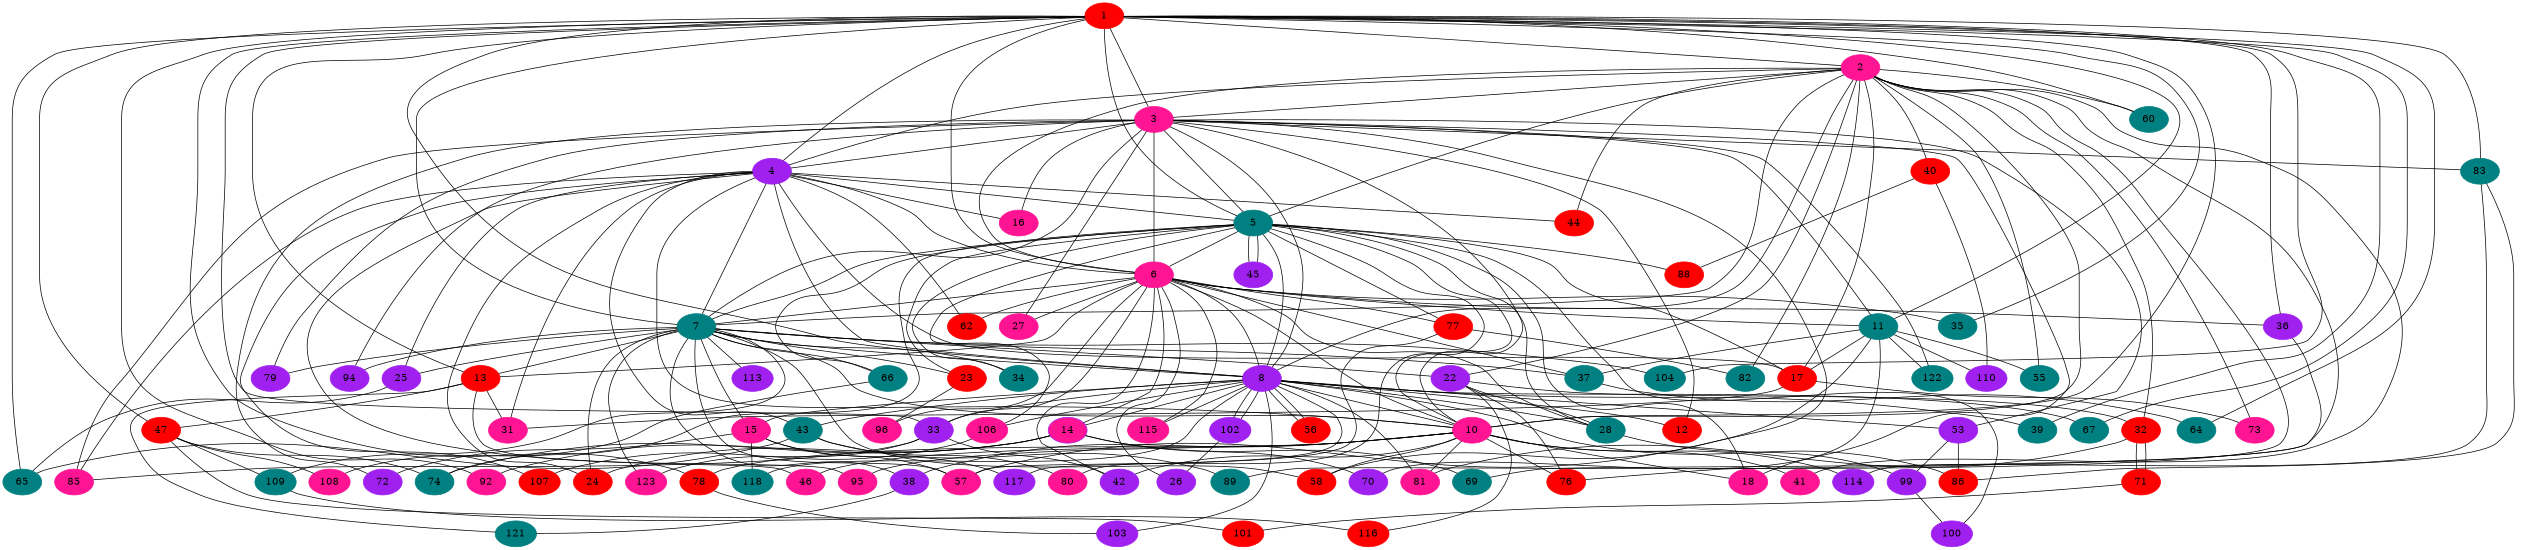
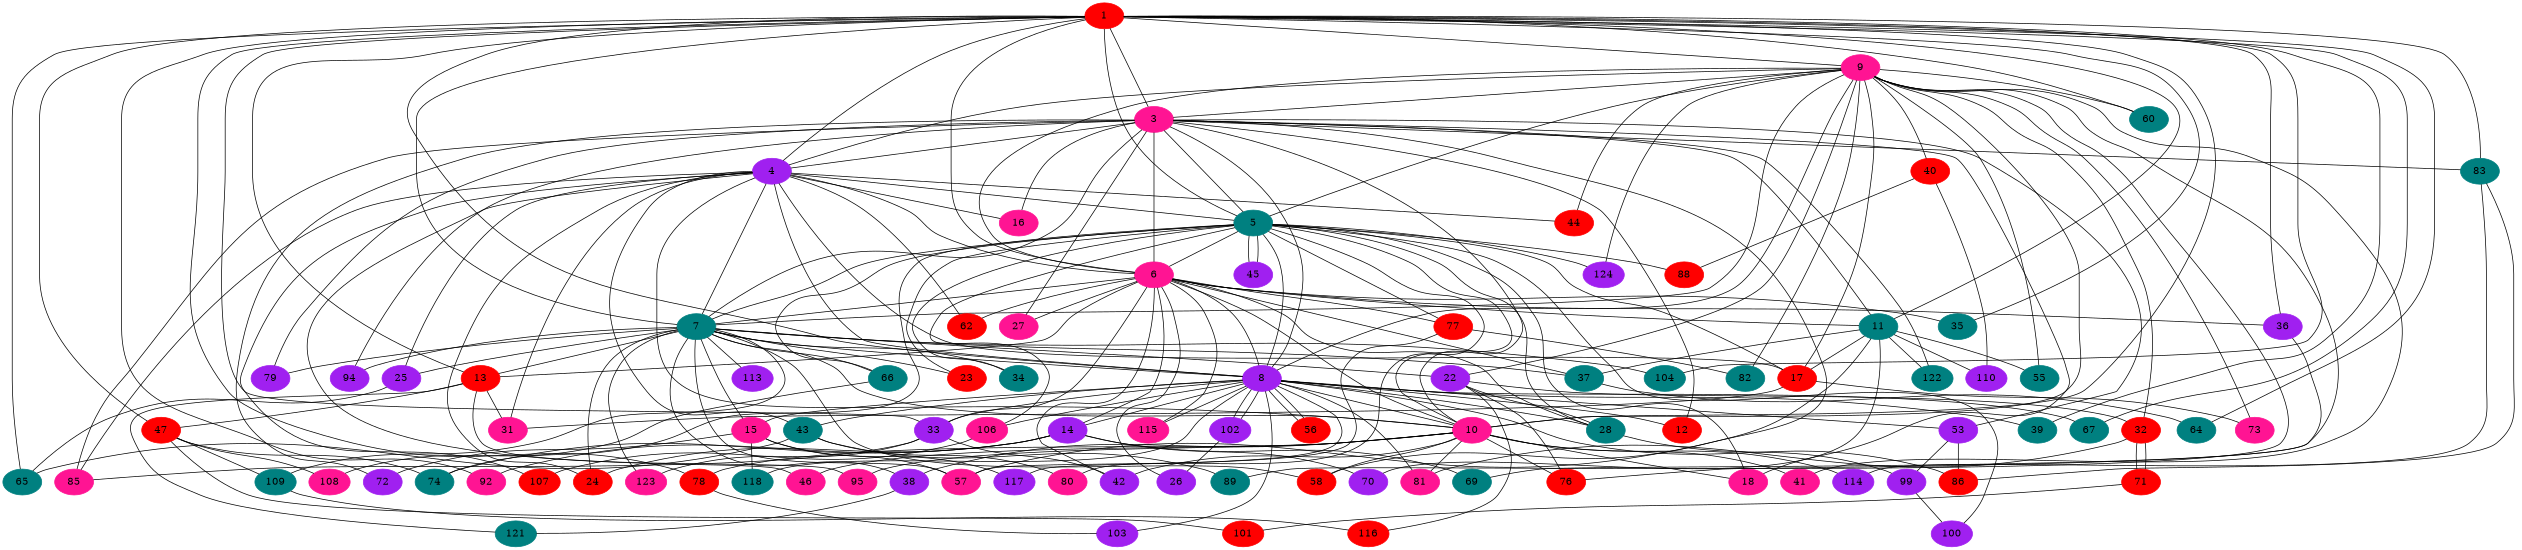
  graph {
    node [color=purple style=filled]
    1 [color=red super="+20"]
-   2 [color=deeppink super="+30"]
+   2 [color=deeppink super="+30" label=9]
    3 [color=deeppink super="+75"]
    4 [super="+98"]
    5 [color=teal super="+63"]
    6 [color=deeppink super="+59"]
    7 [color=teal super="+9"]
    8 [super="+29"]
    10 [color=deeppink super="+112"]
    11 [color=teal super="+19"]
    13 [color=red]
    33 [super="+51"]
    35 [color=teal]
    36
    39 [color=teal]
    47 [color=red]
    60 [color=teal]
    64 [color=teal]
    65 [color=teal super="+111"]
    67 [color=teal]
    78 [color=red]
    83 [color=teal]
    92 [color=deeppink]
    104 [color=teal]
    17 [color=red super="+50"]
    22 [super="+87"]
    32 [color=red]
    40 [color=red]
    41 [color=deeppink]
    44 [color=red]
    55 [color=teal]
    69 [color=teal]
    73 [color=deeppink]
    82 [color=teal]
    89 [color=teal]
+   124
    12 [color=red]
    16 [color=deeppink]
    18 [color=deeppink super="+21"]
    27 [color=deeppink]
    53 [super="+119"]
    58 [color=red super="+105"]
    72
    79
    85 [color=deeppink]
    94
    122 [color=teal]
    24 [color=red]
    25
    31 [color=deeppink super="+84"]
    43 [color=teal super="+68"]
    46 [color=deeppink]
    62 [color=red]
    107 [color=red]
    23 [color=red super="+52"]
    28 [color=teal super="+48"]
    34 [color=teal]
    45
    66 [color=teal]
    74 [color=teal super="+97"]
    77 [color=red]
    80 [color=deeppink]
    88 [color=red]
    100
    106 [color=deeppink]
-   14 [super="+54" fillcolor=deeppink]
+   14 [super="+54"]
    26
    37 [color=teal super="+49"]
    42 [super="+120"]
-   96 [color=deeppink]
    115 [color=deeppink]
    15 [color=deeppink super="+61"]
    38
    57 [color=deeppink super="+93"]
    109 [color=teal]
    113
    123 [color=deeppink]
    56 [color=red]
    81 [color=deeppink super="+91"]
    86 [color=red]
    102
    103
    118 [color=teal]
    76 [color=red super="+90"]
    95 [color=deeppink]
    114
    70
    110
    121 [color=teal]
    101 [color=red]
    108 [color=deeppink]
    116 [color=red]
    71 [color=red]
    99
    117
    1 -- 2
    1 -- 3
    1 -- 4
    1 -- 5
    1 -- 6
    1 -- 7 [weight=2]
    1 -- 8
    1 -- 10
    1 -- 11
    1 -- 13
    1 -- 33
    1 -- 35
    1 -- 36
    1 -- 39
    1 -- 47
    1 -- 60
    1 -- 64
    1 -- 65
    1 -- 67
    1 -- 78
    1 -- 83
    1 -- 92
    1 -- 104
    2 -- 3
    2 -- 4
    2 -- 5
    2 -- 6
    2 -- 7 [weight=2]
    2 -- 8
    2 -- 10
    2 -- 60
    2 -- 17
    2 -- 22
    2 -- 32
    2 -- 40 [weight=2]
    2 -- 41
    2 -- 44
    2 -- 55
    2 -- 69
    2 -- 73
    2 -- 82
    2 -- 89
+   2 -- 124
    3 -- 4 [weight=2]
    3 -- 5
    3 -- 6
    3 -- 7 [weight=2]
    3 -- 8
    3 -- 10
    3 -- 11
    3 -- 83
    3 -- 12
    3 -- 16
    3 -- 18
    3 -- 27
    3 -- 53
    3 -- 58
    3 -- 72
    3 -- 79
    3 -- 85
    3 -- 94
    3 -- 122
    4 -- 5
    4 -- 6
    4 -- 7 [weight=2]
    4 -- 8
    4 -- 10
    4 -- 17
    4 -- 44
    4 -- 16
    4 -- 85
    4 -- 24
    4 -- 25
    4 -- 31
    4 -- 43
    4 -- 46
    4 -- 62
    4 -- 107
    5 -- 6
    5 -- 7 [weight=2]
    5 -- 8
    5 -- 10
    5 -- 17
+   5 -- 124
    5 -- 18
    5 -- 23
    5 -- 28
    5 -- 34
    5 -- 45
    5 -- 45
    5 -- 66
    5 -- 74
    5 -- 77
    5 -- 80
    5 -- 88
    5 -- 100
    5 -- 106
    6 -- 7 [weight=2]
    6 -- 8
    6 -- 10
    6 -- 11
    6 -- 13 [weight=2]
    6 -- 33
    6 -- 35
    6 -- 36
    6 -- 27
    6 -- 62
    6 -- 28
    6 -- 77
    6 -- 14
    6 -- 26
    6 -- 37
    6 -- 42
-   6 -- 96
    6 -- 115
    7 -- 8 [weight=3]
    7 -- 10 [weight=2]
    7 -- 13
    7 -- 104
    7 -- 22 [weight=2]
    7 -- 58
    7 -- 79
    7 -- 94
    7 -- 24
    7 -- 25
    7 -- 23 [weight=2]
    7 -- 34
    7 -- 66
    7 -- 37
    7 -- 15
    7 -- 38
    7 -- 57
    7 -- 109
    7 -- 113 [weight=2]
    7 -- 123
    8 -- 10 [weight=2]
    8 -- 33
    8 -- 39
    8 -- 67
    8 -- 12
    8 -- 53
    8 -- 43 [weight=2]
    8 -- 28
    8 -- 106
    8 -- 14
    8 -- 115
    8 -- 15
    8 -- 57
    8 -- 56
    8 -- 56
    8 -- 81
    8 -- 86
    8 -- 102
    8 -- 102
    8 -- 103
    8 -- 118
    10 -- 78
    10 -- 41
    10 -- 18
    10 -- 58
    10 -- 46
    10 -- 42
    10 -- 38
    10 -- 81
    10 -- 76
    10 -- 95
    10 -- 114
    11 -- 17
    11 -- 55
    11 -- 122
    11 -- 37
    11 -- 57
    11 -- 70
    11 -- 110
    13 -- 47
    13 -- 31
    13 -- 95
    13 -- 121
    33 -- 85
    33 -- 42
    33 -- 123
    36 -- 76
    47 -- 74
    47 -- 109
    47 -- 101
    47 -- 108
    78 -- 103
    83 -- 86
    83 -- 114
    17 -- 73
    17 -- 31
    22 -- 32
    22 -- 28
    22 -- 76
    22 -- 116
    32 -- 81
    32 -- 71
    32 -- 71
    40 -- 88
    40 -- 110
    53 -- 86
    53 -- 99
    25 -- 65
    43 -- 65
    43 -- 89
    43 -- 80
-   23 -- 96
    28 -- 99
    66 -- 108
    77 -- 82
    77 -- 117
    106 -- 107
    14 -- 92
    14 -- 69
    14 -- 24
    14 -- 74
    14 -- 70
    37 -- 64
    15 -- 72
    15 -- 57
    15 -- 118
    15 -- 117
    38 -- 121
    109 -- 116
    102 -- 26
    71 -- 101
    99 -- 100
  }
